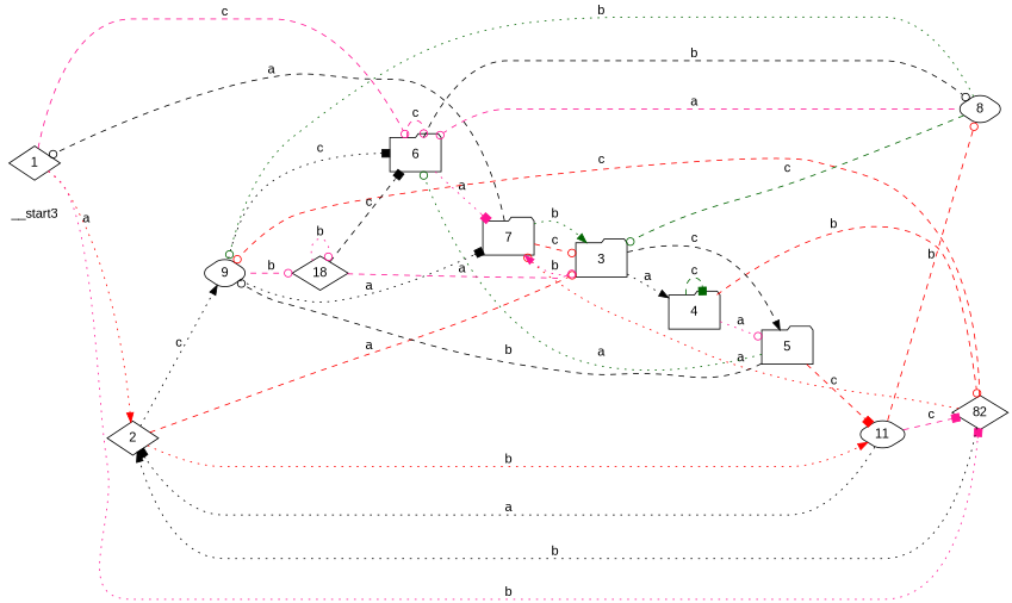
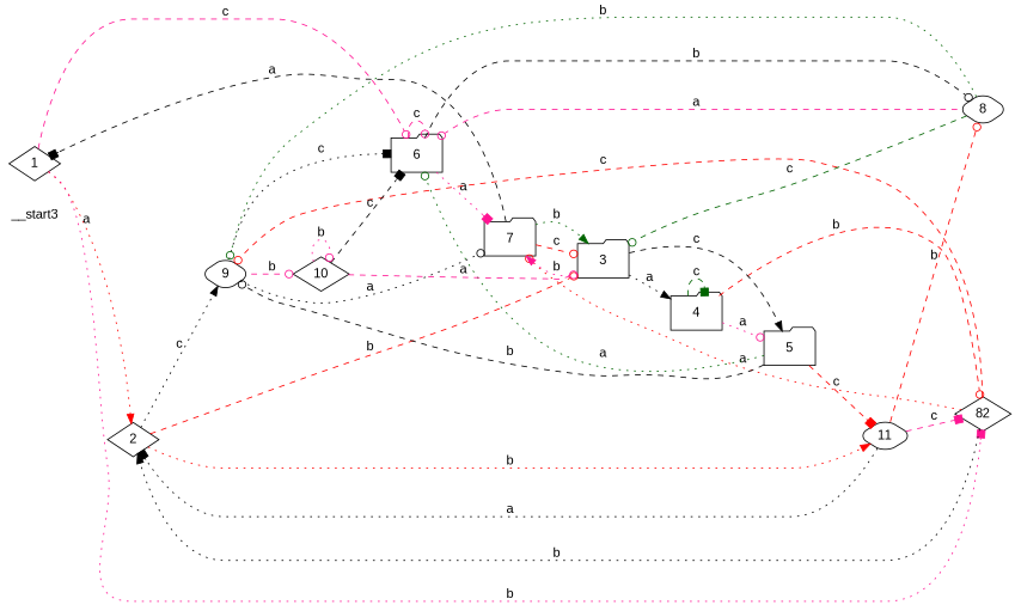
  digraph {
    fontname="Liberation Sans"
    rankdir=LR
    node [fontname="Liberation Sans" shape=diamond color=black fillcolor=white style=filled]
    edge [arrowhead=odot color=deeppink fontname="Liberation Sans" style=dashed]
    n1 [label=__start3 shape=none color="" fillcolor="" style=""]
    n2 [label=1]
    n3 [label=2]
    n4 [label=6 shape=folder style="rounded,filled"]
    n5 [label=82]
    n6 [label=4 shape=folder style="rounded,filled"]
    n7 [label=5 shape=folder style="rounded,filled"]
    n8 [label=9 style="rounded,filled"]
    n9 [label=11 style="rounded,filled"]
    n10 [label=3 shape=folder]
    n11 [label=7 shape=folder]
    n12 [label=8 style="rounded,filled"]
-   n13 [label=18]
+   n13 [label=10]
    n2 -> n3 [arrowhead=normal color=red label=a style=dotted]
    n2 -> n4 [label=c]
    n2 -> n5 [arrowhead=box label=b style=dotted]
    n3 -> n8 [arrowhead=normal color=black label=c style=dotted]
    n3 -> n9 [arrowhead=normal color=red label=b style=dotted]
-   n3 -> n10 [color=red label=a]
+   n3 -> n10 [color=red label=b]
    n4 -> n4 [label=c]
    n4 -> n11 [arrowhead=box label=a style=dotted]
    n4 -> n12 [color=black label=b]
    n5 -> n3 [arrowhead=normal color=black label=b style=dotted]
    n5 -> n8 [color=red label=c]
    n5 -> n11 [color=red label=a style=dotted]
    n6 -> n5 [color=red label=b]
    n6 -> n6 [arrowhead=box color=darkgreen label=c]
    n6 -> n7 [label=a style=dotted]
    n7 -> n4 [color=darkgreen label=a style=dotted]
    n7 -> n8 [color=black label=b]
    n7 -> n9 [arrowhead=box color=red label=c]
    n8 -> n4 [arrowhead=box color=black label=c style=dotted]
-   n8 -> n11 [arrowhead=box color=black label=a style=dotted]
+   n8 -> n11 [color=black label=a style=dotted]
    n8 -> n13 [label=b]
    n9 -> n3 [arrowhead=box color=black label=a style=dotted]
    n9 -> n5 [arrowhead=box label=c]
    n9 -> n12 [color=red label=b]
    n10 -> n6 [arrowhead=normal color=black label=a style=dotted]
    n10 -> n7 [arrowhead=normal color=black label=c]
    n10 -> n11 [arrowhead=normal label=b style=dotted]
-   n11 -> n2 [color=black label=a]
+   n11 -> n2 [arrowhead=box color=black label=a]
    n11 -> n10 [arrowhead=normal color=darkgreen label=b style=dotted]
    n11 -> n10 [color=red label=c]
    n12 -> n4 [label=a]
    n12 -> n8 [color=darkgreen label=b style=dotted]
    n12 -> n10 [color=darkgreen label=c]
    n13 -> n4 [arrowhead=box color=black label=c]
    n13 -> n10 [label=a]
    n13 -> n13 [label=b style=dotted]
  }
